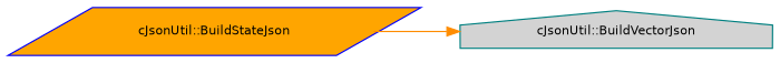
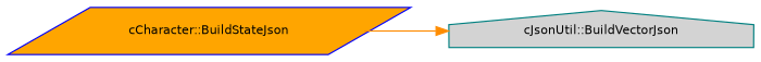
  digraph {
    rankdir=LR
    node [fontname=Helvetica fontsize=10 style=filled]
-   n1 [color=blue fillcolor=orange fontcolor=black height=0.2 label="cJsonUtil::BuildStateJson" shape=parallelogram width=0.4]
+   n1 [color=blue fillcolor=orange fontcolor=black height=0.2 label="cCharacter::BuildStateJson" shape=parallelogram width=0.4]
    n2 [color=teal fillcolor=lightgrey height=0.2 label="cJsonUtil::BuildVectorJson" shape=house width=0.4]
    n1 -> n2 [color=darkorange fontname=Helvetica fontsize=10 labelfontname=Helvetica labelfontsize=10 style=solid]
  }
